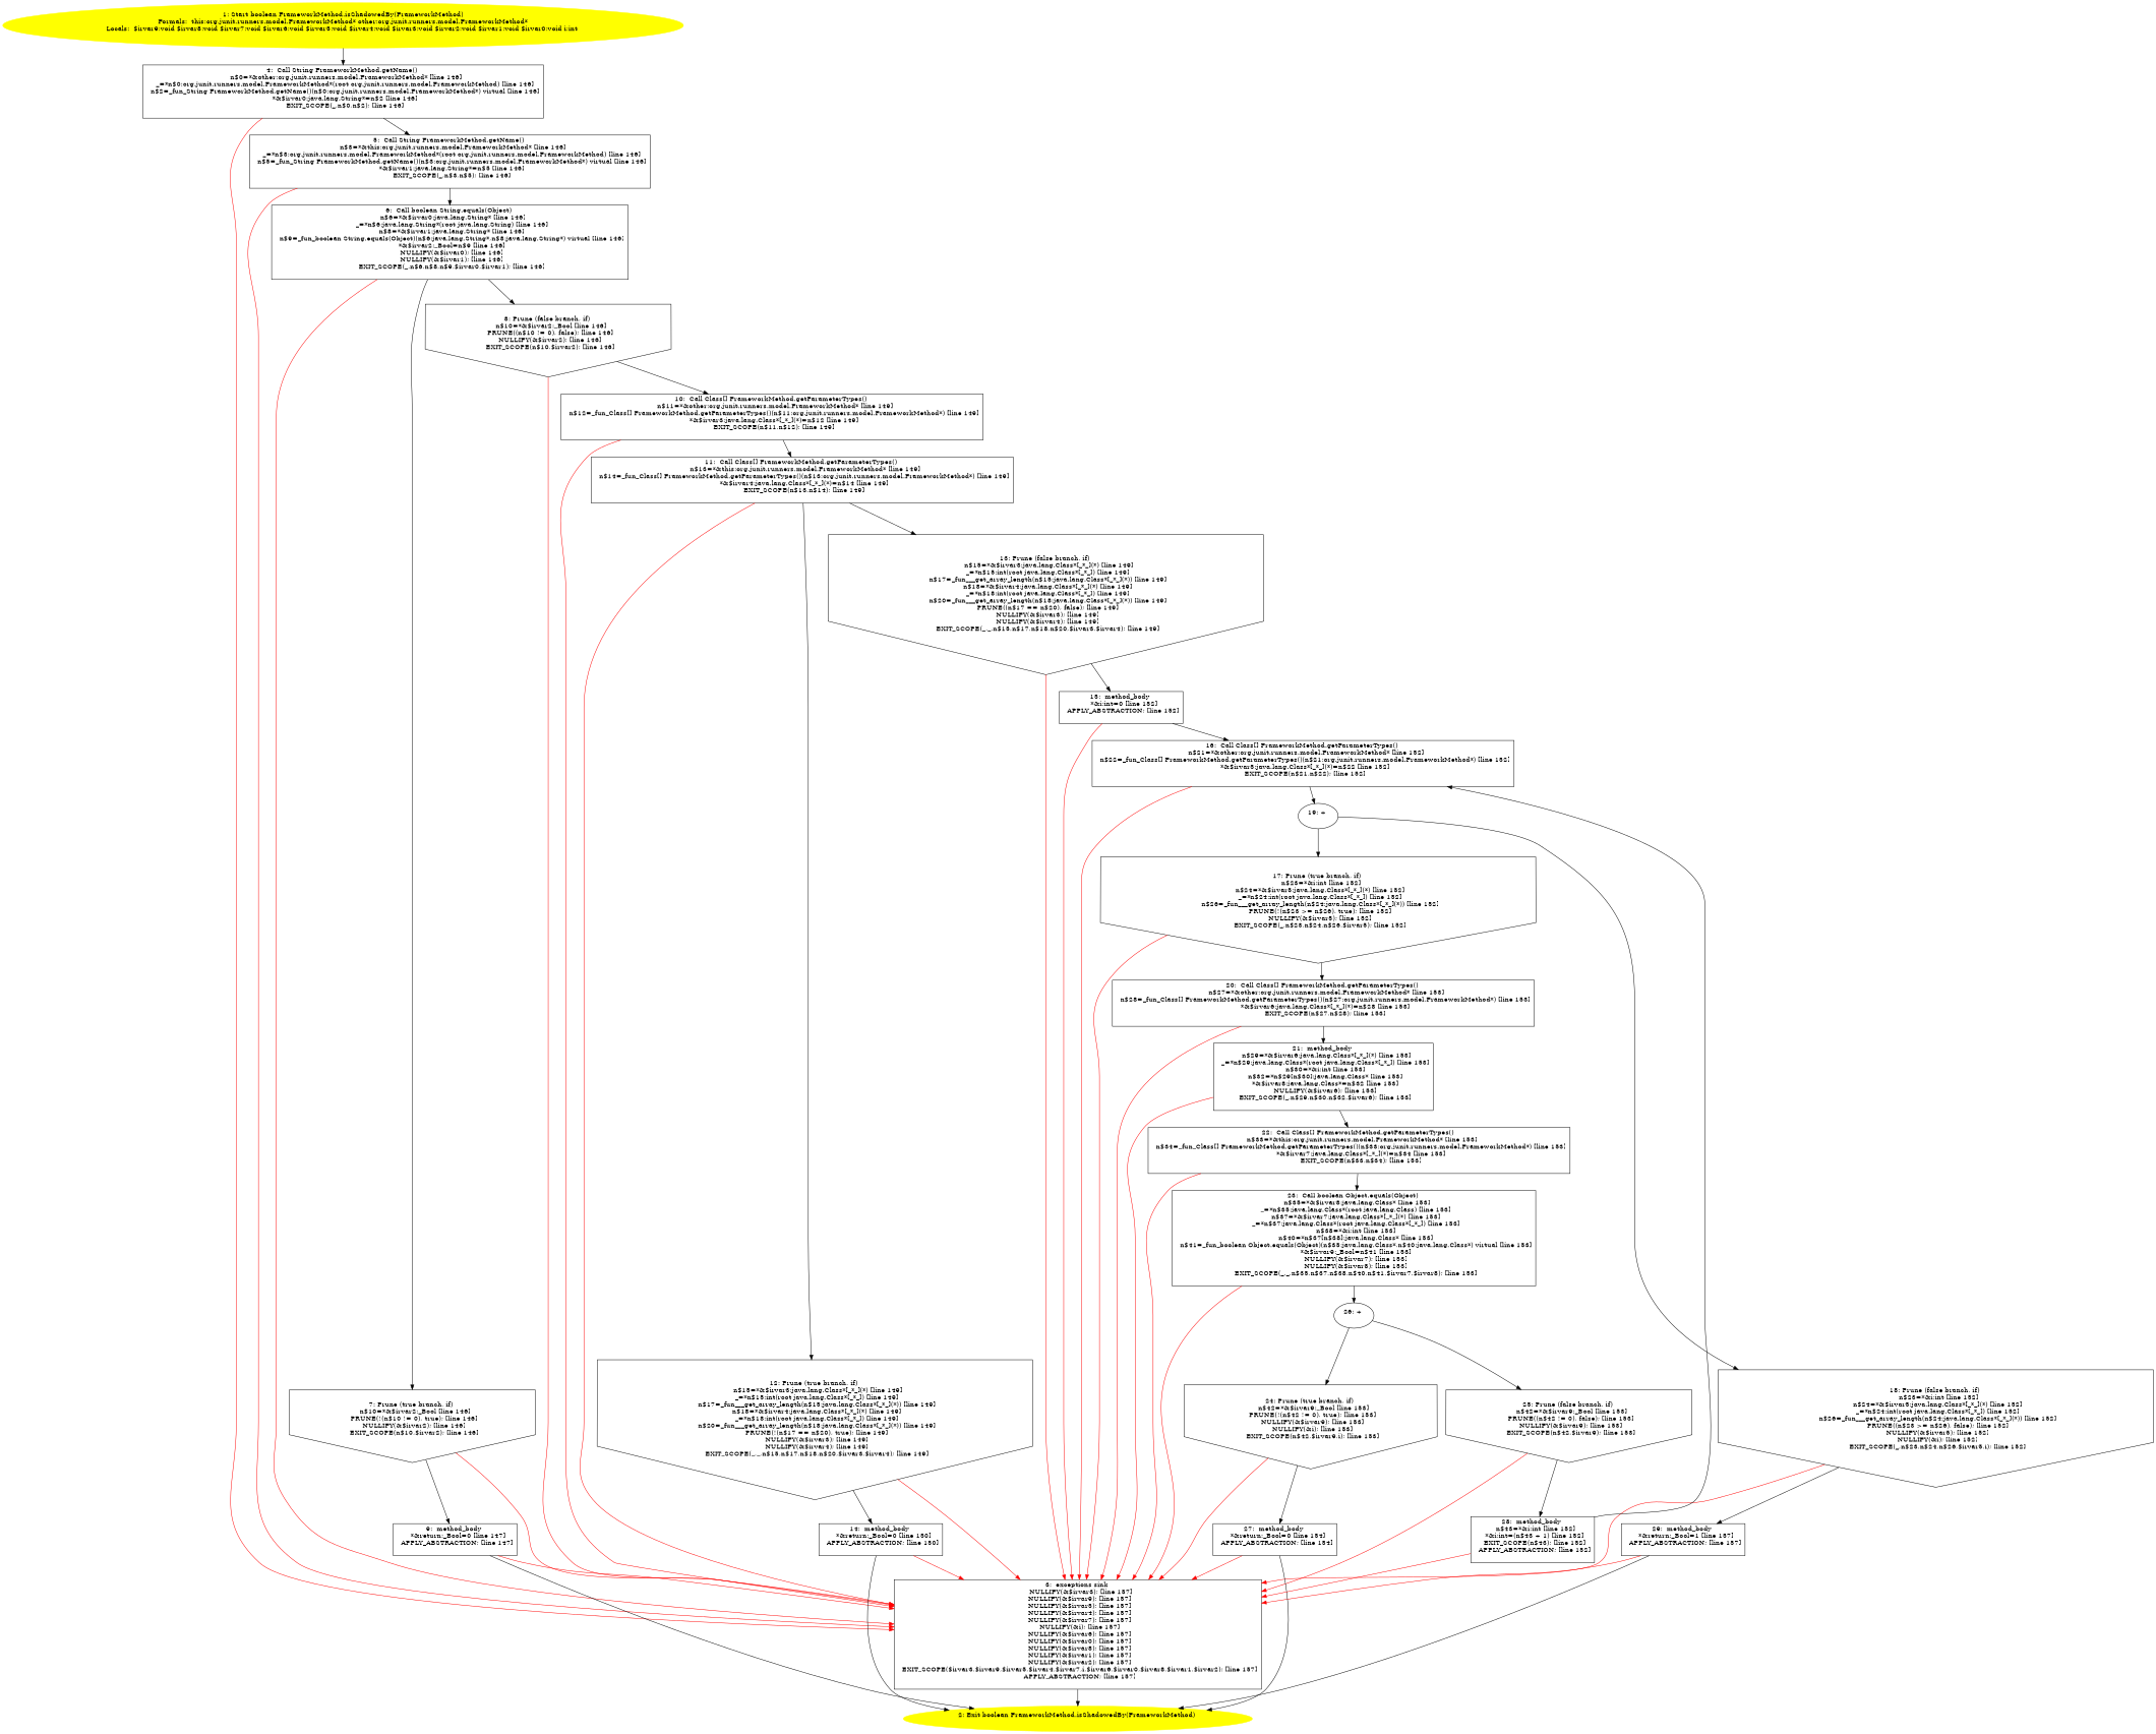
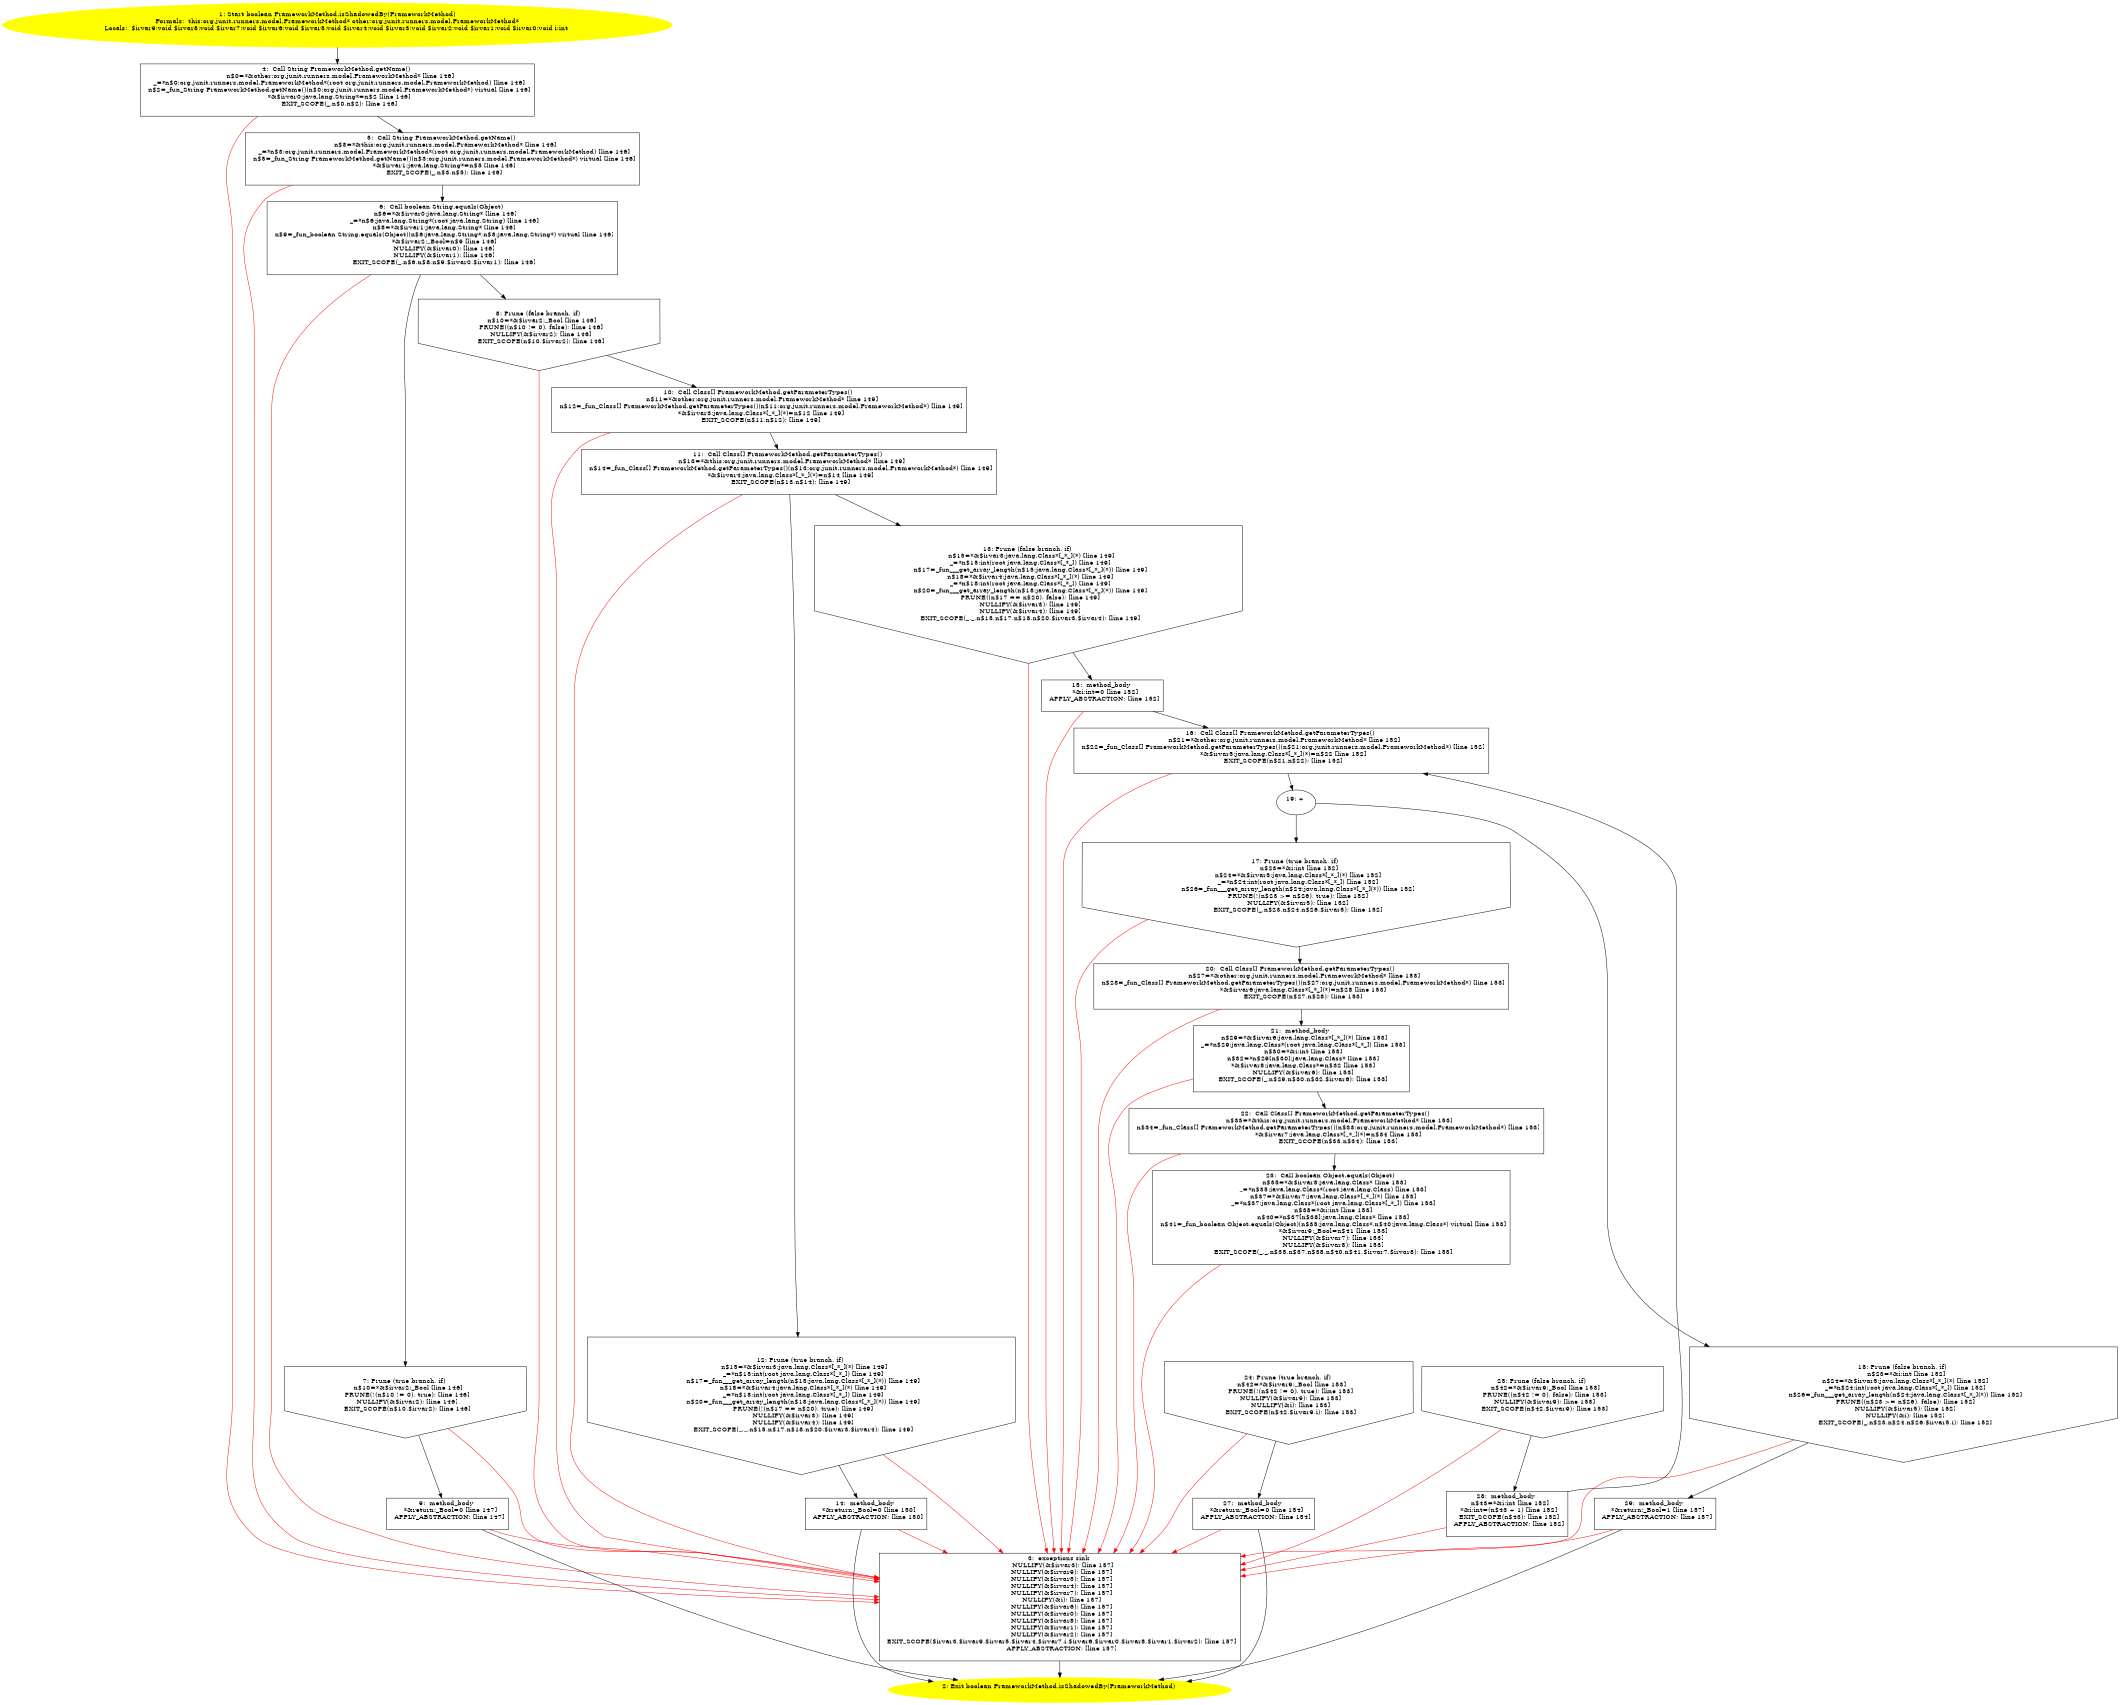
  digraph {
    node [shape=box]
    n1 [color=yellow label="1: Start boolean FrameworkMethod.isShadowedBy(FrameworkMethod)\nFormals:  this:org.junit.runners.model.FrameworkMethod* other:org.junit.runners.model.FrameworkMethod*\nLocals:  $irvar9:void $irvar8:void $irvar7:void $irvar6:void $irvar5:void $irvar4:void $irvar3:void $irvar2:void $irvar1:void $irvar0:void i:int \n  " style=filled shape=""]
    n2 [label="4:  Call String FrameworkMethod.getName() \n   n$0=*&other:org.junit.runners.model.FrameworkMethod* [line 146]\n  _=*n$0:org.junit.runners.model.FrameworkMethod*(root org.junit.runners.model.FrameworkMethod) [line 146]\n  n$2=_fun_String FrameworkMethod.getName()(n$0:org.junit.runners.model.FrameworkMethod*) virtual [line 146]\n  *&$irvar0:java.lang.String*=n$2 [line 146]\n  EXIT_SCOPE(_,n$0,n$2); [line 146]\n "]
    n3 [label="3:  exceptions sink \n   NULLIFY(&$irvar3); [line 157]\n  NULLIFY(&$irvar9); [line 157]\n  NULLIFY(&$irvar5); [line 157]\n  NULLIFY(&$irvar4); [line 157]\n  NULLIFY(&$irvar7); [line 157]\n  NULLIFY(&i); [line 157]\n  NULLIFY(&$irvar6); [line 157]\n  NULLIFY(&$irvar0); [line 157]\n  NULLIFY(&$irvar8); [line 157]\n  NULLIFY(&$irvar1); [line 157]\n  NULLIFY(&$irvar2); [line 157]\n  EXIT_SCOPE($irvar3,$irvar9,$irvar5,$irvar4,$irvar7,i,$irvar6,$irvar0,$irvar8,$irvar1,$irvar2); [line 157]\n  APPLY_ABSTRACTION; [line 157]\n "]
    n4 [label="5:  Call String FrameworkMethod.getName() \n   n$3=*&this:org.junit.runners.model.FrameworkMethod* [line 146]\n  _=*n$3:org.junit.runners.model.FrameworkMethod*(root org.junit.runners.model.FrameworkMethod) [line 146]\n  n$5=_fun_String FrameworkMethod.getName()(n$3:org.junit.runners.model.FrameworkMethod*) virtual [line 146]\n  *&$irvar1:java.lang.String*=n$5 [line 146]\n  EXIT_SCOPE(_,n$3,n$5); [line 146]\n "]
    n5 [color=yellow label="2: Exit boolean FrameworkMethod.isShadowedBy(FrameworkMethod) \n  " style=filled shape=""]
    n6 [label="6:  Call boolean String.equals(Object) \n   n$6=*&$irvar0:java.lang.String* [line 146]\n  _=*n$6:java.lang.String*(root java.lang.String) [line 146]\n  n$8=*&$irvar1:java.lang.String* [line 146]\n  n$9=_fun_boolean String.equals(Object)(n$6:java.lang.String*,n$8:java.lang.String*) virtual [line 146]\n  *&$irvar2:_Bool=n$9 [line 146]\n  NULLIFY(&$irvar0); [line 146]\n  NULLIFY(&$irvar1); [line 146]\n  EXIT_SCOPE(_,n$6,n$8,n$9,$irvar0,$irvar1); [line 146]\n "]
    n7 [label="7: Prune (true branch, if) \n   n$10=*&$irvar2:_Bool [line 146]\n  PRUNE(!(n$10 != 0), true); [line 146]\n  NULLIFY(&$irvar2); [line 146]\n  EXIT_SCOPE(n$10,$irvar2); [line 146]\n " shape=invhouse]
    n8 [label="8: Prune (false branch, if) \n   n$10=*&$irvar2:_Bool [line 146]\n  PRUNE((n$10 != 0), false); [line 146]\n  NULLIFY(&$irvar2); [line 146]\n  EXIT_SCOPE(n$10,$irvar2); [line 146]\n " shape=invhouse]
    n9 [label="9:  method_body \n   *&return:_Bool=0 [line 147]\n  APPLY_ABSTRACTION; [line 147]\n "]
    n10 [label="10:  Call Class[] FrameworkMethod.getParameterTypes() \n   n$11=*&other:org.junit.runners.model.FrameworkMethod* [line 149]\n  n$12=_fun_Class[] FrameworkMethod.getParameterTypes()(n$11:org.junit.runners.model.FrameworkMethod*) [line 149]\n  *&$irvar3:java.lang.Class*[_*_](*)=n$12 [line 149]\n  EXIT_SCOPE(n$11,n$12); [line 149]\n "]
    n11 [label="11:  Call Class[] FrameworkMethod.getParameterTypes() \n   n$13=*&this:org.junit.runners.model.FrameworkMethod* [line 149]\n  n$14=_fun_Class[] FrameworkMethod.getParameterTypes()(n$13:org.junit.runners.model.FrameworkMethod*) [line 149]\n  *&$irvar4:java.lang.Class*[_*_](*)=n$14 [line 149]\n  EXIT_SCOPE(n$13,n$14); [line 149]\n "]
    n12 [label="12: Prune (true branch, if) \n   n$15=*&$irvar3:java.lang.Class*[_*_](*) [line 149]\n  _=*n$15:int(root java.lang.Class*[_*_]) [line 149]\n  n$17=_fun___get_array_length(n$15:java.lang.Class*[_*_](*)) [line 149]\n  n$18=*&$irvar4:java.lang.Class*[_*_](*) [line 149]\n  _=*n$18:int(root java.lang.Class*[_*_]) [line 149]\n  n$20=_fun___get_array_length(n$18:java.lang.Class*[_*_](*)) [line 149]\n  PRUNE(!(n$17 == n$20), true); [line 149]\n  NULLIFY(&$irvar3); [line 149]\n  NULLIFY(&$irvar4); [line 149]\n  EXIT_SCOPE(_,_,n$15,n$17,n$18,n$20,$irvar3,$irvar4); [line 149]\n " shape=invhouse]
    n13 [label="13: Prune (false branch, if) \n   n$15=*&$irvar3:java.lang.Class*[_*_](*) [line 149]\n  _=*n$15:int(root java.lang.Class*[_*_]) [line 149]\n  n$17=_fun___get_array_length(n$15:java.lang.Class*[_*_](*)) [line 149]\n  n$18=*&$irvar4:java.lang.Class*[_*_](*) [line 149]\n  _=*n$18:int(root java.lang.Class*[_*_]) [line 149]\n  n$20=_fun___get_array_length(n$18:java.lang.Class*[_*_](*)) [line 149]\n  PRUNE((n$17 == n$20), false); [line 149]\n  NULLIFY(&$irvar3); [line 149]\n  NULLIFY(&$irvar4); [line 149]\n  EXIT_SCOPE(_,_,n$15,n$17,n$18,n$20,$irvar3,$irvar4); [line 149]\n " shape=invhouse]
    n14 [label="14:  method_body \n   *&return:_Bool=0 [line 150]\n  APPLY_ABSTRACTION; [line 150]\n "]
    n15 [label="15:  method_body \n   *&i:int=0 [line 152]\n  APPLY_ABSTRACTION; [line 152]\n "]
    n16 [label="16:  Call Class[] FrameworkMethod.getParameterTypes() \n   n$21=*&other:org.junit.runners.model.FrameworkMethod* [line 152]\n  n$22=_fun_Class[] FrameworkMethod.getParameterTypes()(n$21:org.junit.runners.model.FrameworkMethod*) [line 152]\n  *&$irvar5:java.lang.Class*[_*_](*)=n$22 [line 152]\n  EXIT_SCOPE(n$21,n$22); [line 152]\n "]
    n17 [label="19: + \n  " shape=""]
    n18 [label="17: Prune (true branch, if) \n   n$23=*&i:int [line 152]\n  n$24=*&$irvar5:java.lang.Class*[_*_](*) [line 152]\n  _=*n$24:int(root java.lang.Class*[_*_]) [line 152]\n  n$26=_fun___get_array_length(n$24:java.lang.Class*[_*_](*)) [line 152]\n  PRUNE(!(n$23 >= n$26), true); [line 152]\n  NULLIFY(&$irvar5); [line 152]\n  EXIT_SCOPE(_,n$23,n$24,n$26,$irvar5); [line 152]\n " shape=invhouse]
    n19 [label="18: Prune (false branch, if) \n   n$23=*&i:int [line 152]\n  n$24=*&$irvar5:java.lang.Class*[_*_](*) [line 152]\n  _=*n$24:int(root java.lang.Class*[_*_]) [line 152]\n  n$26=_fun___get_array_length(n$24:java.lang.Class*[_*_](*)) [line 152]\n  PRUNE((n$23 >= n$26), false); [line 152]\n  NULLIFY(&$irvar5); [line 152]\n  NULLIFY(&i); [line 152]\n  EXIT_SCOPE(_,n$23,n$24,n$26,$irvar5,i); [line 152]\n " shape=invhouse]
    n20 [label="20:  Call Class[] FrameworkMethod.getParameterTypes() \n   n$27=*&other:org.junit.runners.model.FrameworkMethod* [line 153]\n  n$28=_fun_Class[] FrameworkMethod.getParameterTypes()(n$27:org.junit.runners.model.FrameworkMethod*) [line 153]\n  *&$irvar6:java.lang.Class*[_*_](*)=n$28 [line 153]\n  EXIT_SCOPE(n$27,n$28); [line 153]\n "]
    n21 [label="21:  method_body \n   n$29=*&$irvar6:java.lang.Class*[_*_](*) [line 153]\n  _=*n$29:java.lang.Class*(root java.lang.Class*[_*_]) [line 153]\n  n$30=*&i:int [line 153]\n  n$32=*n$29[n$30]:java.lang.Class* [line 153]\n  *&$irvar8:java.lang.Class*=n$32 [line 153]\n  NULLIFY(&$irvar6); [line 153]\n  EXIT_SCOPE(_,n$29,n$30,n$32,$irvar6); [line 153]\n "]
    n22 [label="29:  method_body \n   *&return:_Bool=1 [line 157]\n  APPLY_ABSTRACTION; [line 157]\n "]
    n23 [label="22:  Call Class[] FrameworkMethod.getParameterTypes() \n   n$33=*&this:org.junit.runners.model.FrameworkMethod* [line 153]\n  n$34=_fun_Class[] FrameworkMethod.getParameterTypes()(n$33:org.junit.runners.model.FrameworkMethod*) [line 153]\n  *&$irvar7:java.lang.Class*[_*_](*)=n$34 [line 153]\n  EXIT_SCOPE(n$33,n$34); [line 153]\n "]
    n24 [label="23:  Call boolean Object.equals(Object) \n   n$35=*&$irvar8:java.lang.Class* [line 153]\n  _=*n$35:java.lang.Class*(root java.lang.Class) [line 153]\n  n$37=*&$irvar7:java.lang.Class*[_*_](*) [line 153]\n  _=*n$37:java.lang.Class*(root java.lang.Class*[_*_]) [line 153]\n  n$38=*&i:int [line 153]\n  n$40=*n$37[n$38]:java.lang.Class* [line 153]\n  n$41=_fun_boolean Object.equals(Object)(n$35:java.lang.Class*,n$40:java.lang.Class*) virtual [line 153]\n  *&$irvar9:_Bool=n$41 [line 153]\n  NULLIFY(&$irvar7); [line 153]\n  NULLIFY(&$irvar8); [line 153]\n  EXIT_SCOPE(_,_,n$35,n$37,n$38,n$40,n$41,$irvar7,$irvar8); [line 153]\n "]
-   n25 [label="26: + \n  " shape=""]
    n26 [label="24: Prune (true branch, if) \n   n$42=*&$irvar9:_Bool [line 153]\n  PRUNE(!(n$42 != 0), true); [line 153]\n  NULLIFY(&$irvar9); [line 153]\n  NULLIFY(&i); [line 153]\n  EXIT_SCOPE(n$42,$irvar9,i); [line 153]\n " shape=invhouse]
    n27 [label="25: Prune (false branch, if) \n   n$42=*&$irvar9:_Bool [line 153]\n  PRUNE((n$42 != 0), false); [line 153]\n  NULLIFY(&$irvar9); [line 153]\n  EXIT_SCOPE(n$42,$irvar9); [line 153]\n " shape=invhouse]
    n28 [label="27:  method_body \n   *&return:_Bool=0 [line 154]\n  APPLY_ABSTRACTION; [line 154]\n "]
    n29 [label="28:  method_body \n   n$43=*&i:int [line 152]\n  *&i:int=(n$43 + 1) [line 152]\n  EXIT_SCOPE(n$43); [line 152]\n  APPLY_ABSTRACTION; [line 152]\n "]
    n1 -> n2
    n2 -> n3 [color=red]
    n2 -> n4
    n3 -> n5
    n4 -> n3 [color=red]
    n4 -> n6
    n6 -> n3 [color=red]
    n6 -> n7
    n6 -> n8
    n7 -> n3 [color=red]
    n7 -> n9
    n8 -> n3 [color=red]
    n8 -> n10
    n9 -> n3 [color=red]
    n9 -> n5
    n10 -> n3 [color=red]
    n10 -> n11
    n11 -> n3 [color=red]
    n11 -> n12
    n11 -> n13
    n12 -> n3 [color=red]
    n12 -> n14
    n13 -> n3 [color=red]
    n13 -> n15
    n14 -> n3 [color=red]
    n14 -> n5
    n15 -> n3 [color=red]
    n15 -> n16
    n16 -> n3 [color=red]
    n16 -> n17
    n17 -> n18
    n17 -> n19
    n18 -> n3 [color=red]
    n18 -> n20
    n19 -> n3 [color=red]
    n19 -> n22
    n20 -> n3 [color=red]
    n20 -> n21
    n21 -> n3 [color=red]
    n21 -> n23
    n22 -> n3 [color=red]
    n22 -> n5
    n23 -> n3 [color=red]
    n23 -> n24
    n24 -> n3 [color=red]
-   n24 -> n25
-   n25 -> n26
-   n25 -> n27
    n26 -> n3 [color=red]
    n26 -> n28
    n27 -> n3 [color=red]
    n27 -> n29
    n28 -> n3 [color=red]
    n28 -> n5
    n29 -> n3 [color=red]
    n29 -> n16
  }
